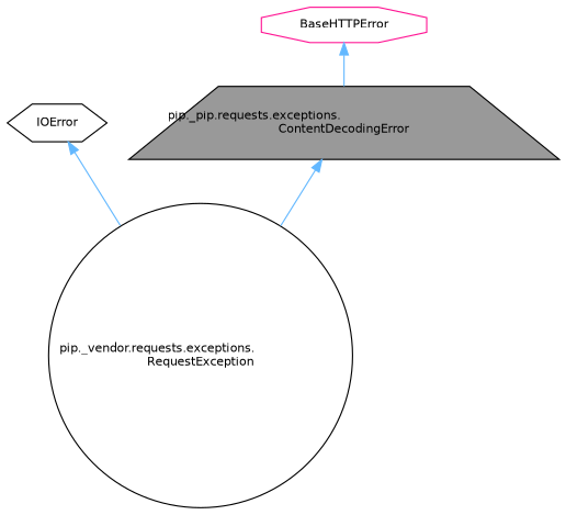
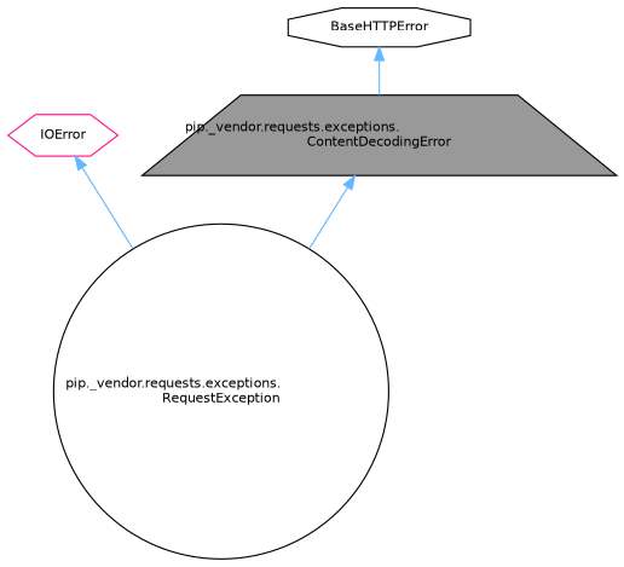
  digraph {
    node [color=black fillcolor=white fontname=Helvetica fontsize=10 style=filled]
    edge [color=steelblue1 dir=back fontname=Helvetica fontsize=10 labelfontname=Helvetica labelfontsize=10 style=solid]
-   n1 [fillcolor=grey60 fontcolor=black height=0.2 label="pip._pip.requests.exceptions.\lContentDecodingError" shape=trapezium width=0.4]
+   n1 [fillcolor=grey60 fontcolor=black height=0.2 label="pip._vendor.requests.exceptions.\lContentDecodingError" shape=trapezium width=0.4]
    n2 [height=0.2 label="pip._vendor.requests.exceptions.\lRequestException" shape=circle width=0.4]
-   n3 [height=0.2 label=IOError shape=hexagon width=0.4]
-   n4 [color=deeppink height=0.2 label=BaseHTTPError shape=octagon width=0.4]
+   n3 [color=deeppink height=0.2 label=IOError shape=hexagon width=0.4]
+   n4 [height=0.2 label=BaseHTTPError shape=octagon width=0.4]
    n1 -> n2
    n3 -> n2
    n4 -> n1
  }
